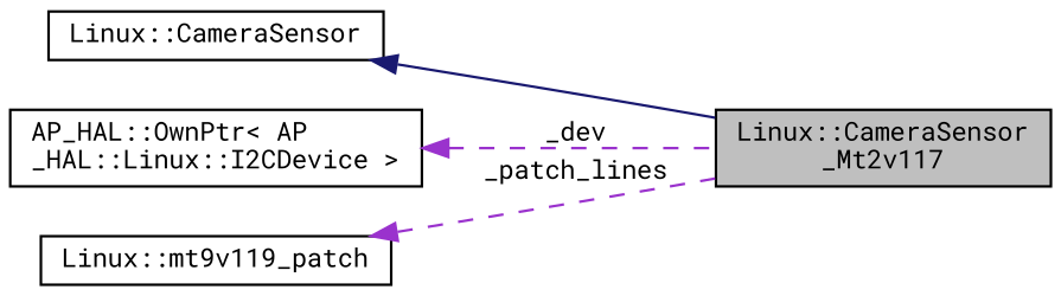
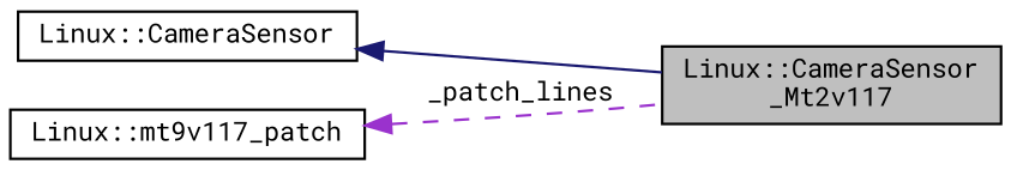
  digraph {
    fontname="Roboto Mono"
    rankdir=LR
    node [color=black fillcolor=white fontname="Roboto Mono" fontsize=10 shape=record style=filled]
    edge [color=darkorchid3 dir=back fontname="Roboto Mono" fontsize=10 labelfontname=Helvetica labelfontsize=10 style=dashed]
    n1 [fillcolor=grey75 fontcolor=black height=0.2 label="Linux::CameraSensor\l_Mt2v117" width=0.4]
    n2 [height=0.2 label="Linux::CameraSensor" width=0.4]
-   n3 [height=0.2 label="AP_HAL::OwnPtr\< AP\l_HAL::Linux::I2CDevice \>" width=0.4]
-   n4 [height=0.2 label="Linux::mt9v119_patch" width=0.4]
+   n4 [height=0.2 label="Linux::mt9v117_patch" width=0.4]
    n2 -> n1 [color=midnightblue style=solid]
-   n3 -> n1 [label=" _dev"]
    n4 -> n1 [label=" _patch_lines"]
  }
